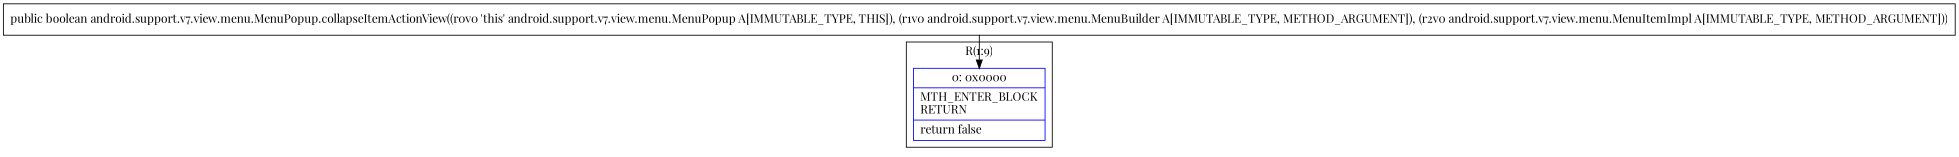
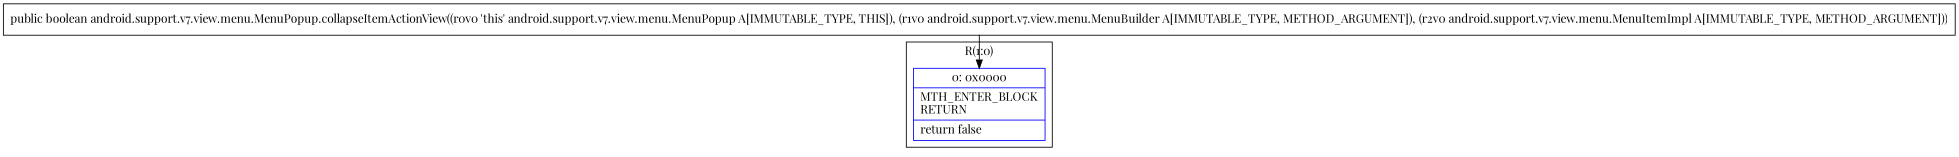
  digraph {
    fontname="Playfair Display"
    node [shape=record fontname="Playfair Display"]
    n1 [color=blue label="{0\:\ 0x0000|MTH_ENTER_BLOCK\lRETURN\l|return false\l}"]
    n2 [label="{public boolean android.support.v7.view.menu.MenuPopup.collapseItemActionView((r0v0 'this' android.support.v7.view.menu.MenuPopup A[IMMUTABLE_TYPE, THIS]), (r1v0 android.support.v7.view.menu.MenuBuilder A[IMMUTABLE_TYPE, METHOD_ARGUMENT]), (r2v0 android.support.v7.view.menu.MenuItemImpl A[IMMUTABLE_TYPE, METHOD_ARGUMENT])) }"]
    subgraph cluster_1 {
-     label="R(1:9)"
+     label="R(1:0)"
      n1
    }
    n2 -> n1 [fontname="Playfair Display"]
  }
